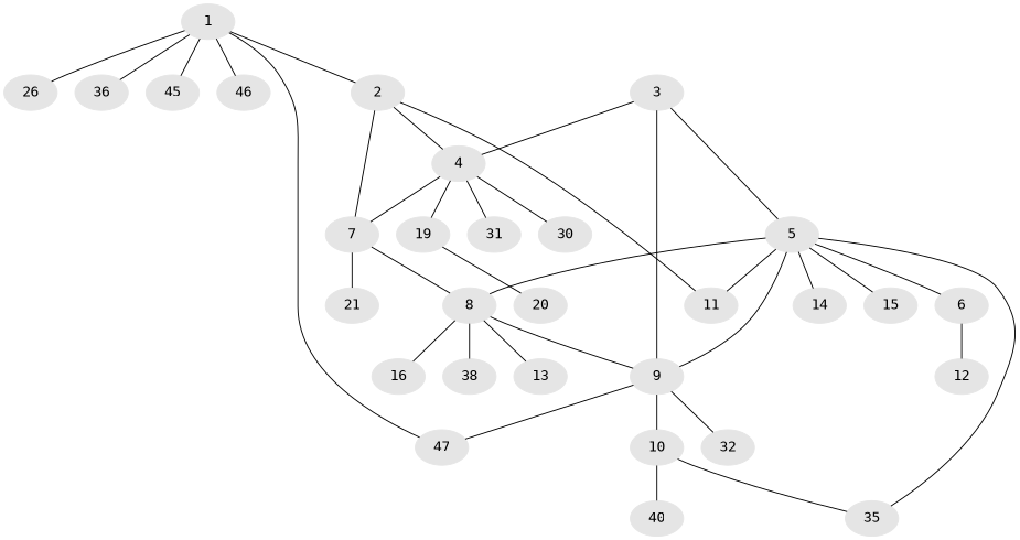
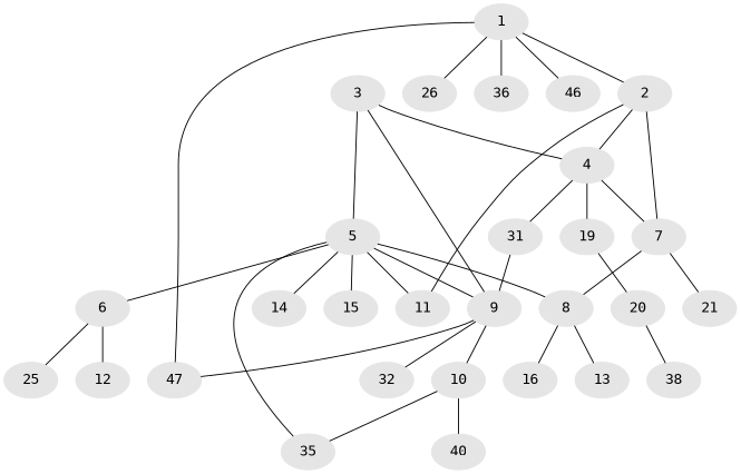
  graph {
    fontname="DejaVu Sans Mono"
    node [color=gray90 fontname="DejaVu Sans Mono" style=filled]
    edge [fontname="DejaVu Sans Mono"]
    2 [super="+23"]
    4
    7
    11
    1
    26
    36
-   45
    46 [super="+52"]
    47
    10 [super="+27"]
    9
    32 [super="+39"]
    19
-   30 [super="+43"]
    31
    6 [super="+18+37+28"]
    12
+   25
    8
    21 [super="+42"]
    3 [super="+51+50+34+17"]
    5
    14
    15
    35 [super="+48"]
    20
    13
    16
    38
    40
    2 -- 4
    2 -- 7
    2 -- 11
    4 -- 7
    4 -- 19
-   4 -- 30
    4 -- 31
    7 -- 8
    7 -- 21
    1 -- 2
    1 -- 26
    1 -- 36
-   1 -- 45
    1 -- 46
    1 -- 47
    10 -- 35
    10 -- 40
    9 -- 47
    9 -- 10
    9 -- 32
    19 -- 20
    6 -- 12
-   8 -- 9
+   6 -- 25
+   31 -- 9
    8 -- 13
    8 -- 16
-   8 -- 38
+   20 -- 38
    3 -- 4
    3 -- 9 [weight=2]
    3 -- 5
    5 -- 11
    5 -- 9
    5 -- 6
    5 -- 8
    5 -- 14
    5 -- 15
    5 -- 35
  }
